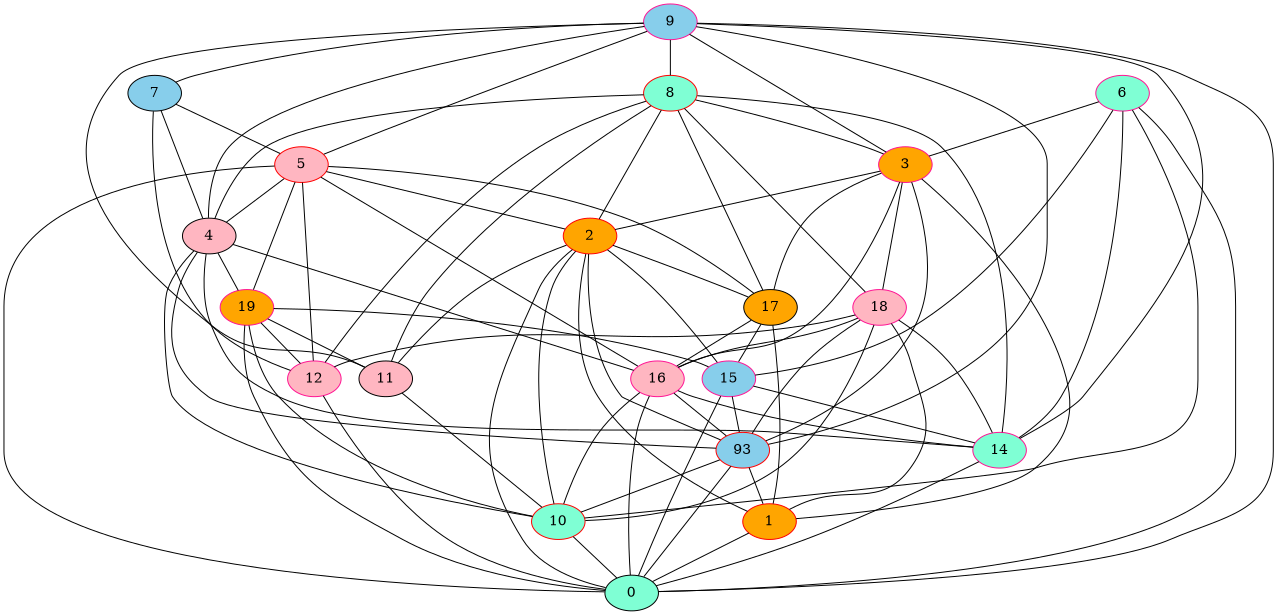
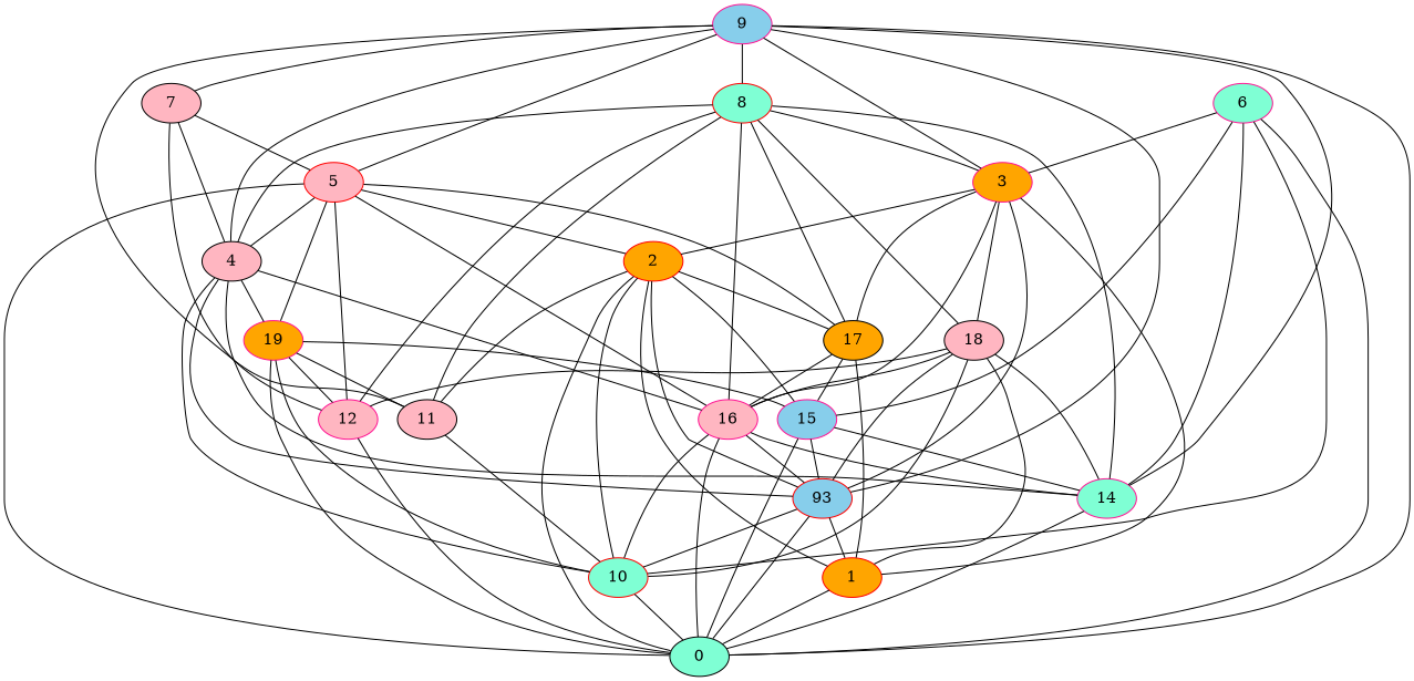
  digraph {
    node [color=deeppink fillcolor=lightpink style=filled]
    edge [color=black dir=none]
    2 [color=red fillcolor=orange]
    n2 [color=red fillcolor=skyblue label=93]
    0 [color=black fillcolor=aquamarine]
    1 [color=red fillcolor=orange]
    10 [color=red fillcolor=aquamarine]
    15 [fillcolor=skyblue]
    11 [color=black]
    17 [color=black fillcolor=orange]
    3 [fillcolor=orange]
-   18
+   18 [color=black]
    16
    14 [fillcolor=aquamarine]
    12
    8 [color=red fillcolor=aquamarine]
    4 [color=black]
    9 [fillcolor=skyblue]
-   7 [color=black fillcolor=skyblue]
+   7 [color=black]
    5 [color=red]
    19 [fillcolor=orange]
    6 [fillcolor=aquamarine]
    subgraph sub_1 {
      2
      n2
      0
      1
      10
      15
      11
      17
      3
      18
      16
      14
      12
      8
      4
      9
      7
      5
      19
      6
    }
    2 -> n2
    2 -> 0
    2 -> 1
    2 -> 10
    2 -> 15
    2 -> 11
    2 -> 17
    n2 -> 0
    n2 -> 1
    n2 -> 10
    1 -> 0
    10 -> 0
    15 -> n2
    15 -> 0
    15 -> 14
    11 -> 10
    17 -> 1
    17 -> 15
    17 -> 16
    3 -> 2
    3 -> n2
    3 -> 1
    3 -> 17
    3 -> 18
    3 -> 16
    18 -> n2
    18 -> 1
    18 -> 10
    18 -> 16
    18 -> 14
    18 -> 12
    16 -> n2
    16 -> 0
    16 -> 10
    16 -> 14
    14 -> 0
    12 -> 0
-   8 -> 2
+   8 -> 16
    8 -> 11
    8 -> 17
    8 -> 3
    8 -> 18
    8 -> 14
    8 -> 12
    8 -> 4
    4 -> n2
    4 -> 10
    4 -> 16
    4 -> 14
    4 -> 19
    9 -> n2
    9 -> 0
    9 -> 11
    9 -> 3
    9 -> 14
    9 -> 8
    9 -> 4
    9 -> 7
    9 -> 5
    7 -> 12
    7 -> 4
    7 -> 5
    5 -> 2
    5 -> 0
    5 -> 17
    5 -> 16
    5 -> 12
    5 -> 4
    5 -> 19
    19 -> 0
    19 -> 10
    19 -> 15
    19 -> 11
    19 -> 12
    6 -> 0
    6 -> 10
    6 -> 15
    6 -> 3
    6 -> 14
  }
